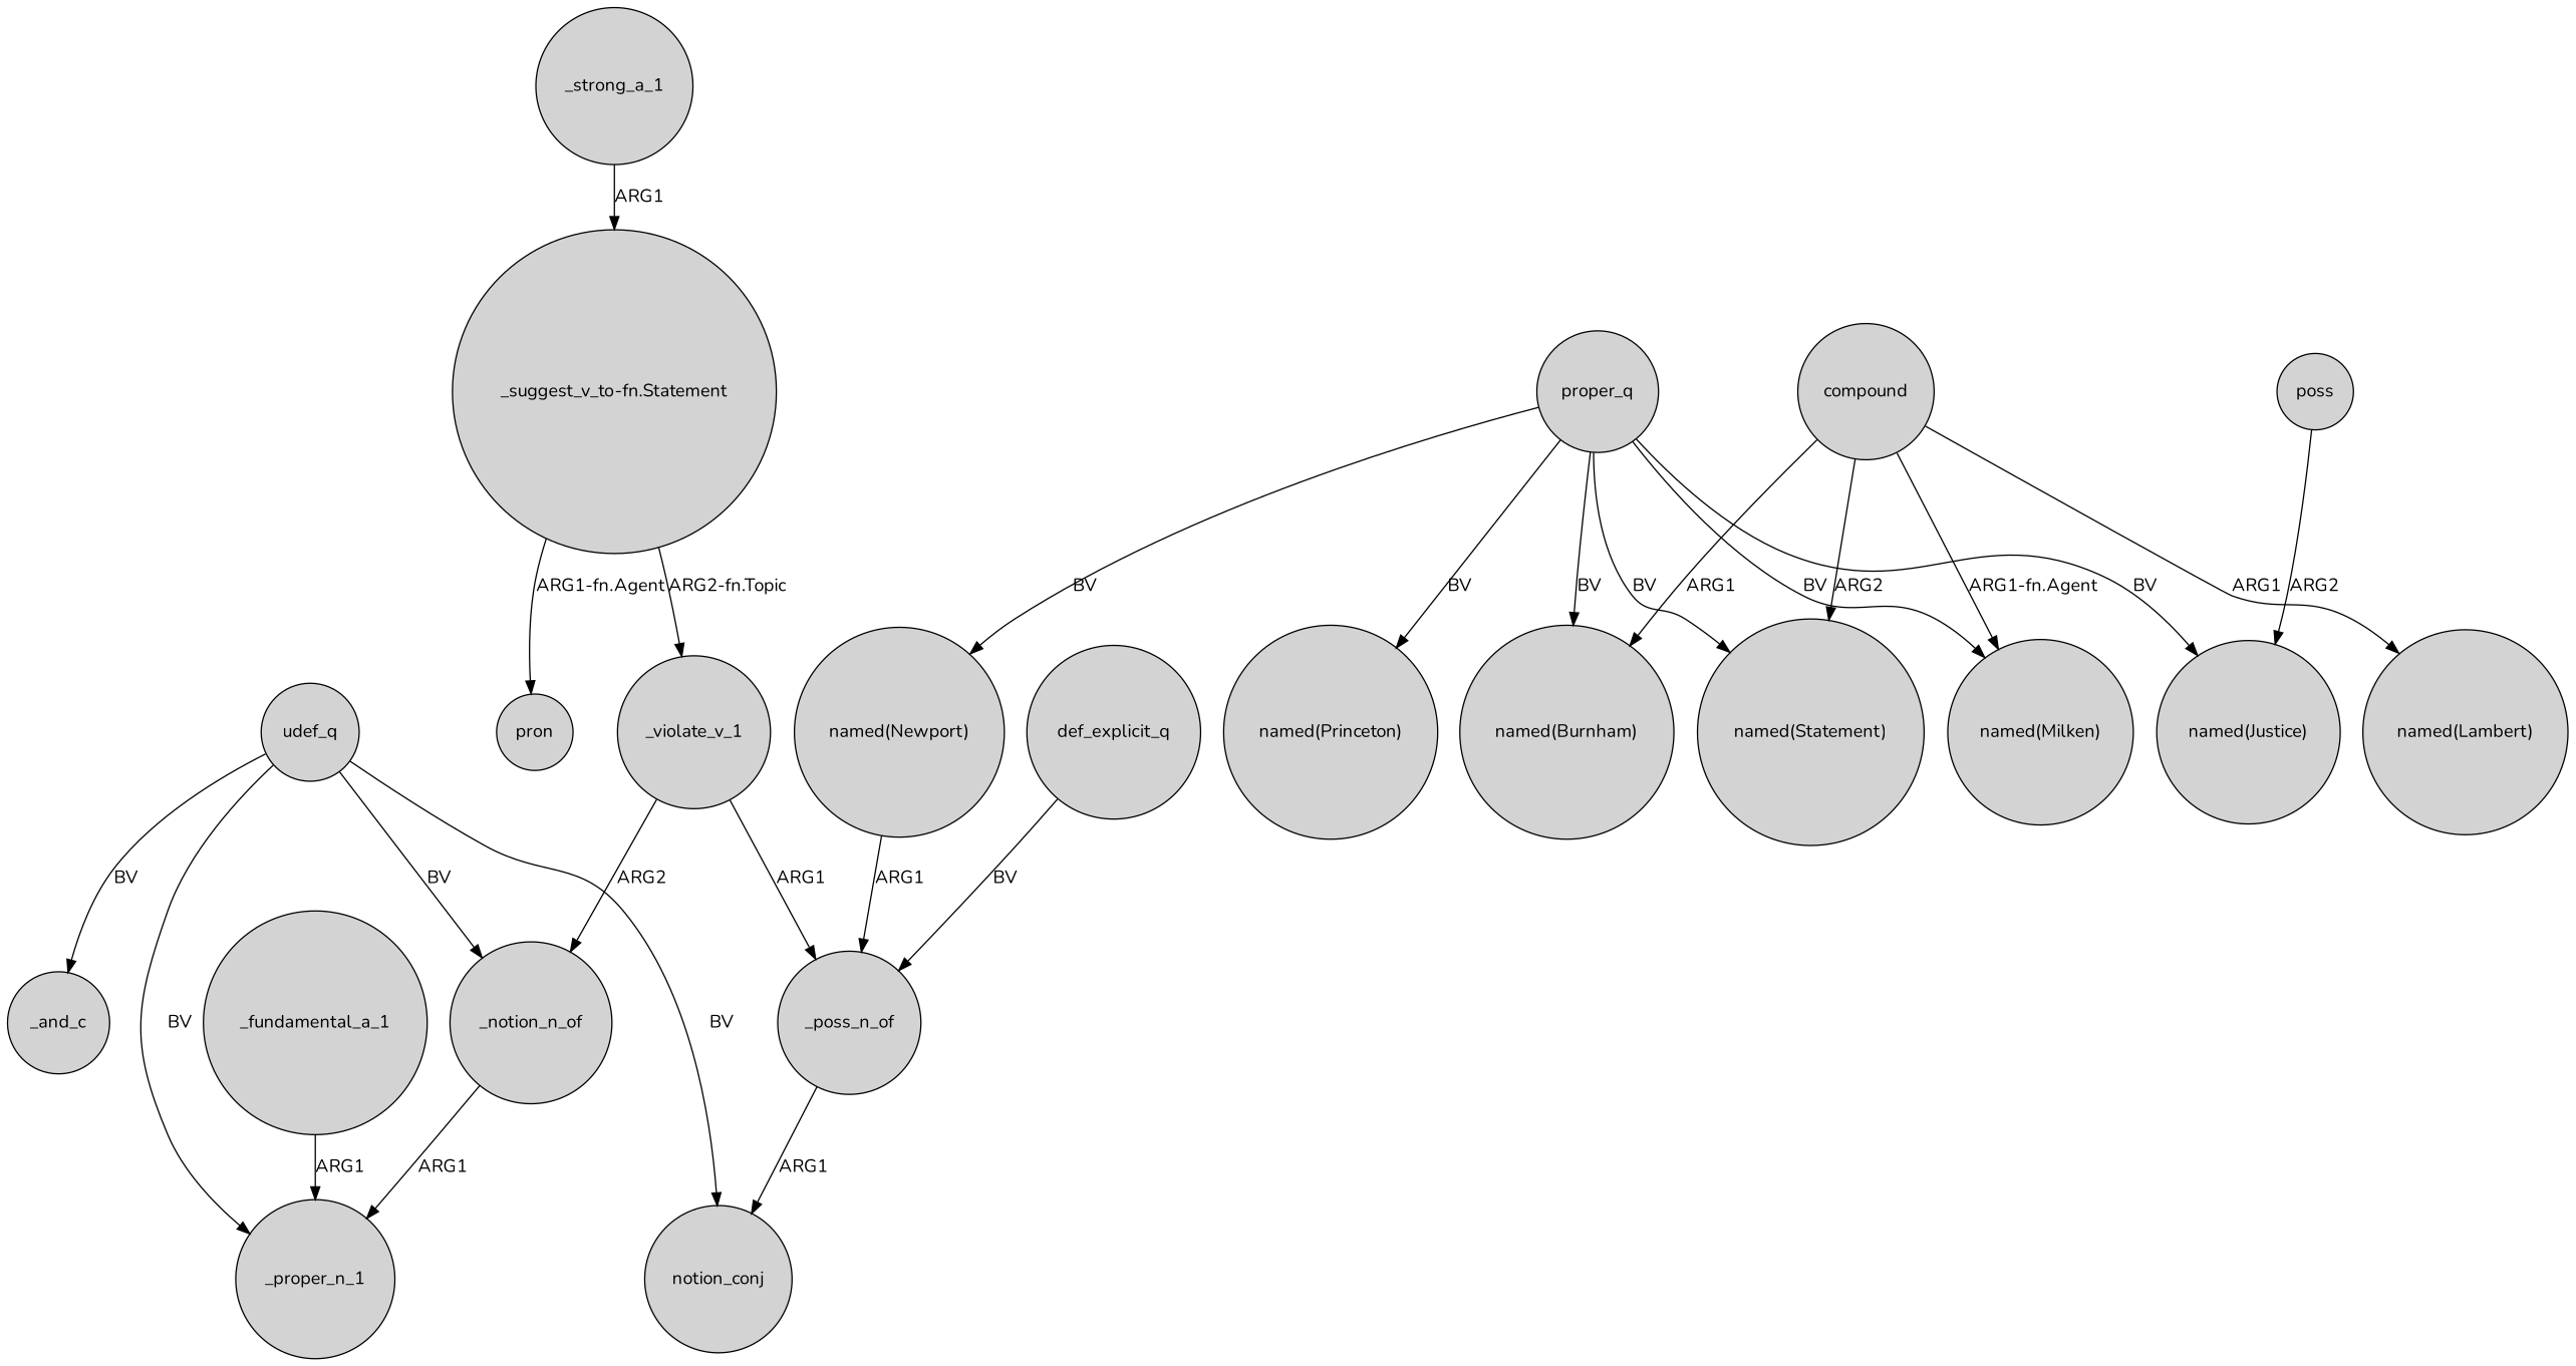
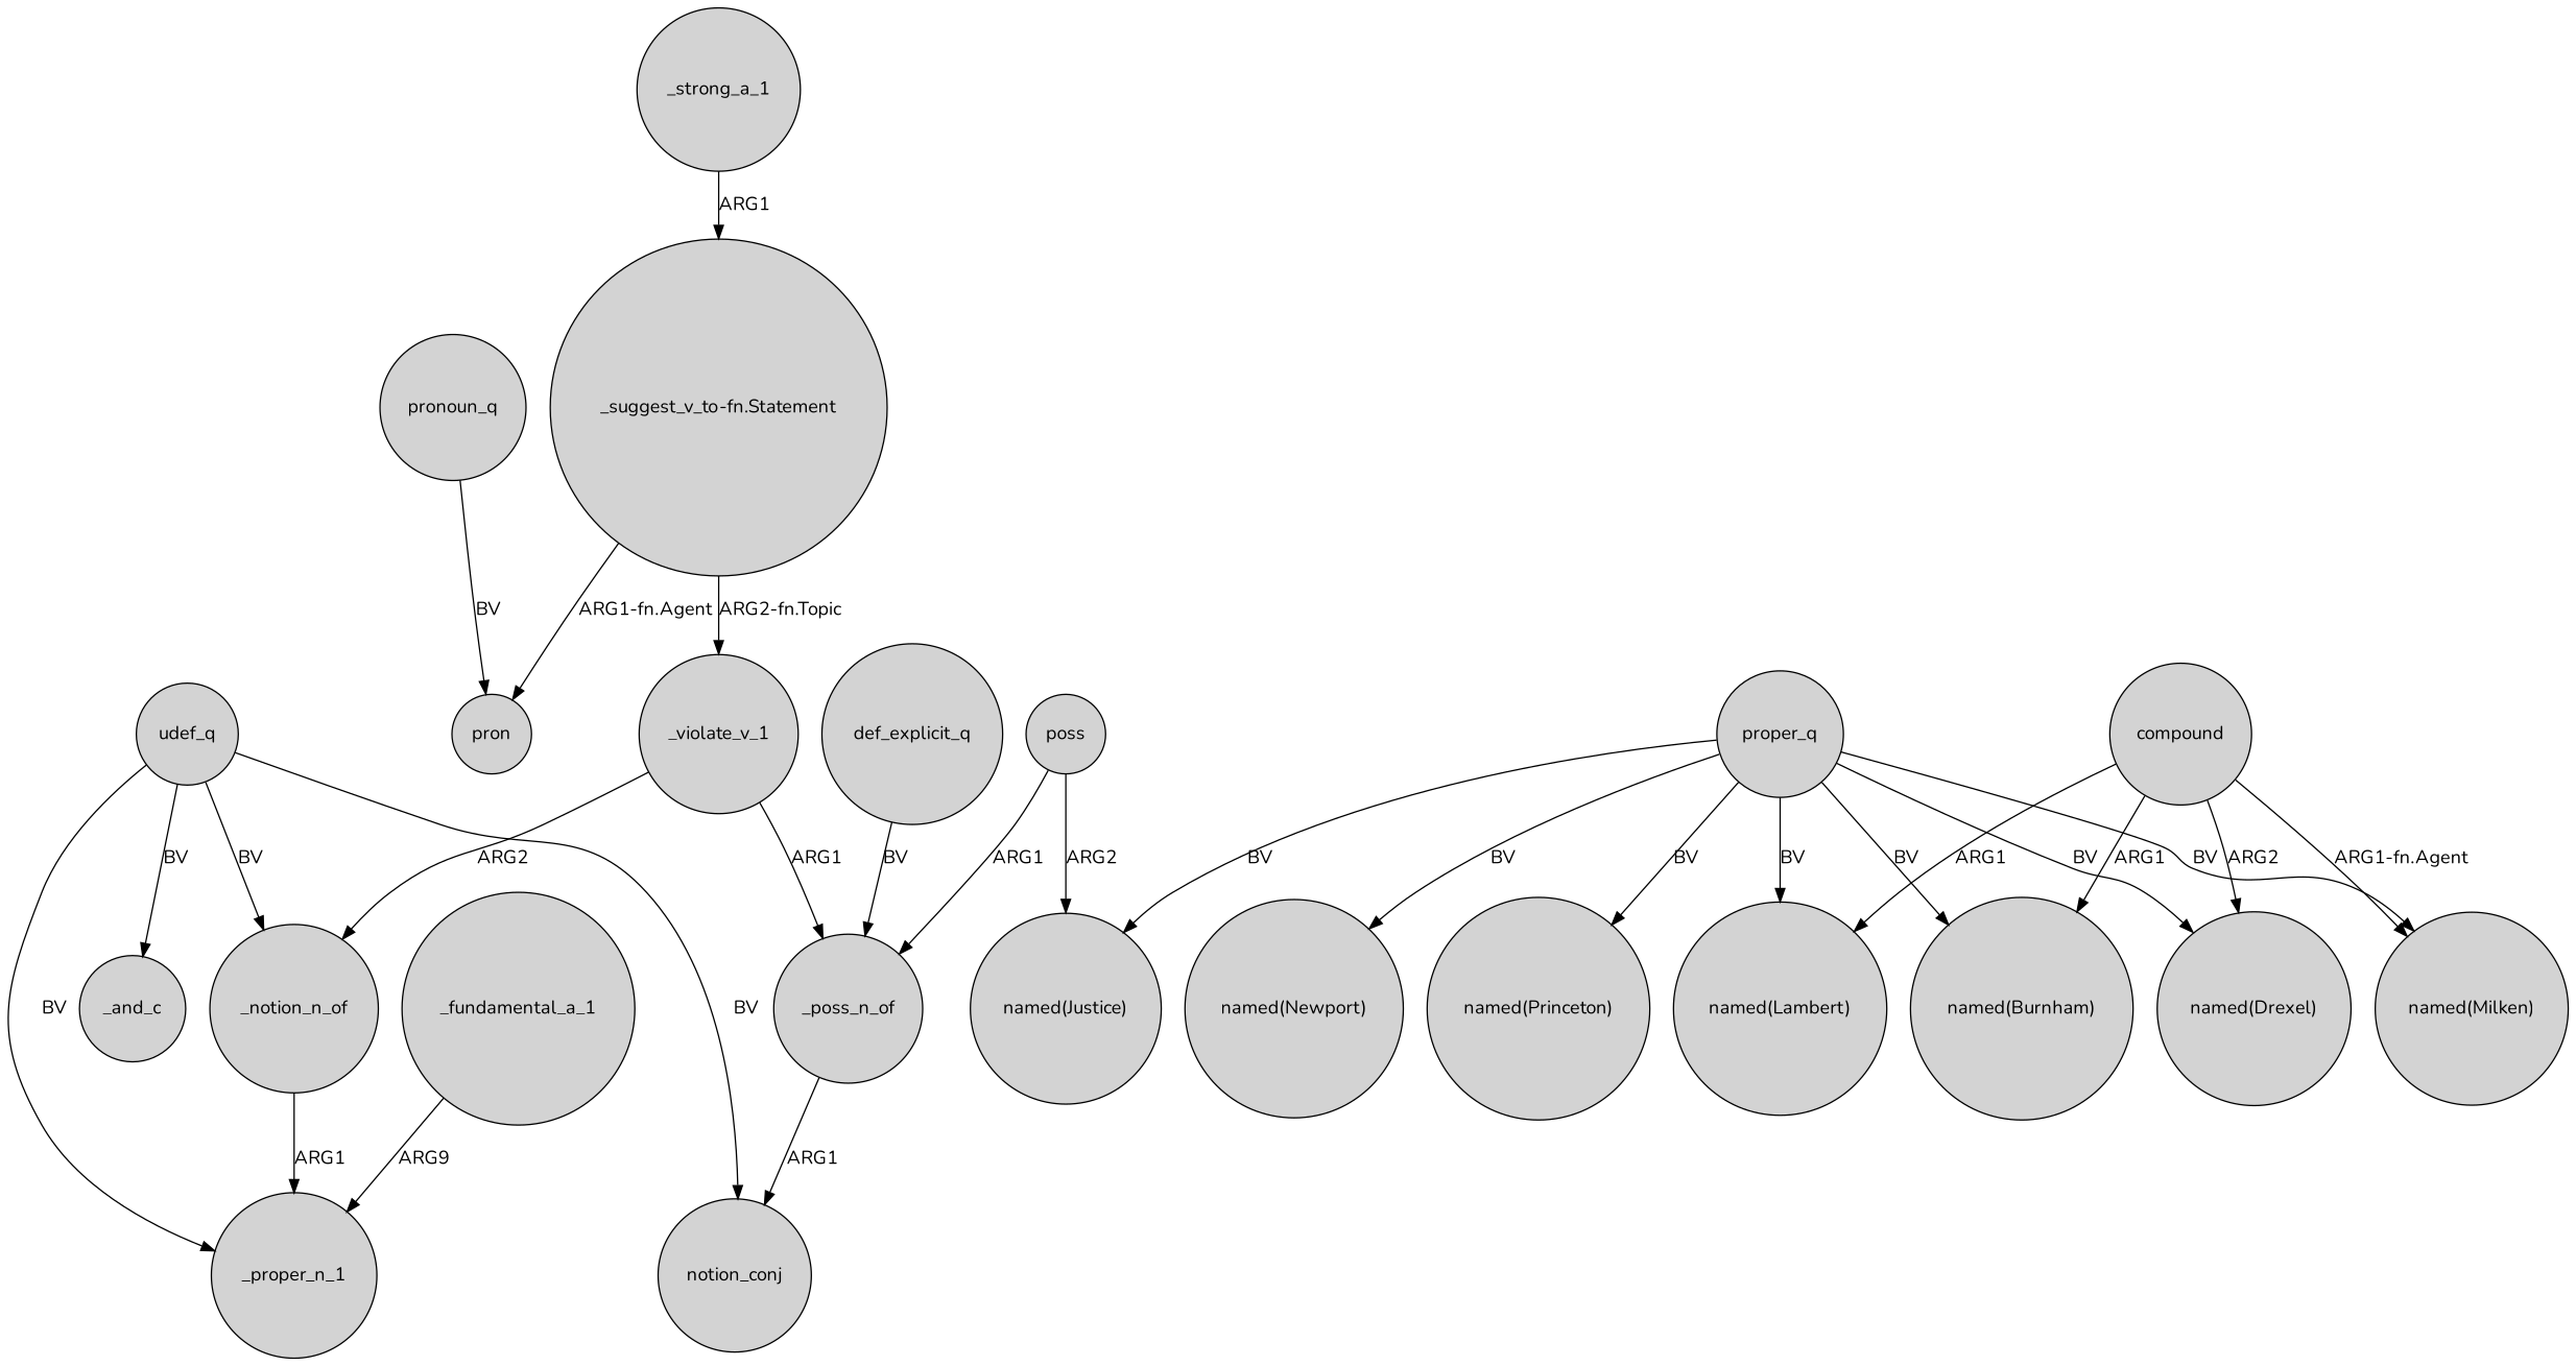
  digraph {
    fontname=Nunito
    node [fontname=Nunito shape=circle style=filled]
    edge [fontname=Nunito]
    _strong_a_1
    "_suggest_v_to-fn.Statement"
    pron
    _violate_v_1
    _notion_n_of
    n6 [label=_poss_n_of]
    proper_q
    "named(Princeton)"
    "named(Milken)"
    "named(Newport)"
    "named(Lambert)"
-   "named(Drexel)" [label="named(Statement)"]
+   "named(Drexel)"
    "named(Justice)"
    "named(Burnham)"
    compound
    n16 [label=_proper_n_1]
    n17 [label=notion_conj]
    udef_q
    _and_c
+   pronoun_q
    poss
    _fundamental_a_1
    def_explicit_q
    _strong_a_1 -> "_suggest_v_to-fn.Statement" [label=ARG1]
    "_suggest_v_to-fn.Statement" -> pron [label="ARG1-fn.Agent"]
    "_suggest_v_to-fn.Statement" -> _violate_v_1 [label="ARG2-fn.Topic"]
    _violate_v_1 -> _notion_n_of [label=ARG2]
    _violate_v_1 -> n6 [label=ARG1]
    _notion_n_of -> n16 [label=ARG1]
    n6 -> n17 [label=ARG1]
    proper_q -> "named(Princeton)" [label=BV]
    proper_q -> "named(Milken)" [label=BV]
    proper_q -> "named(Newport)" [label=BV]
+   proper_q -> "named(Lambert)" [label=BV]
    proper_q -> "named(Drexel)" [label=BV]
    proper_q -> "named(Justice)" [label=BV]
    proper_q -> "named(Burnham)" [label=BV]
    compound -> "named(Milken)" [label="ARG1-fn.Agent"]
    compound -> "named(Lambert)" [label=ARG1]
    compound -> "named(Drexel)" [label=ARG2]
    compound -> "named(Burnham)" [label=ARG1]
    udef_q -> _notion_n_of [label=BV]
    udef_q -> n16 [label=BV]
    udef_q -> n17 [label=BV]
    udef_q -> _and_c [label=BV]
-   "named(Newport)" -> n6 [label=ARG1]
+   pronoun_q -> pron [label=BV]
+   poss -> n6 [label=ARG1]
    poss -> "named(Justice)" [label=ARG2]
-   _fundamental_a_1 -> n16 [label=ARG1]
+   _fundamental_a_1 -> n16 [label=ARG9]
    def_explicit_q -> n6 [label=BV]
  }
